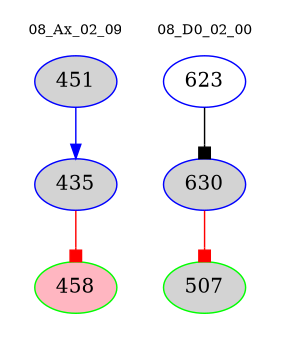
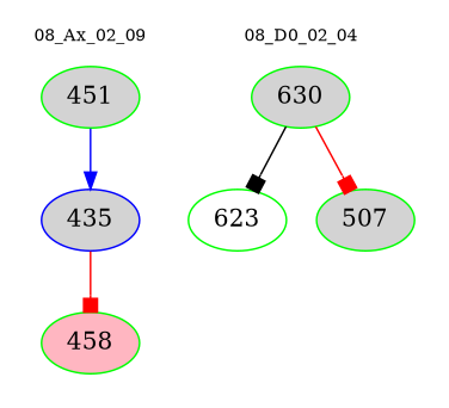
  digraph {
    node [color=blue fillcolor=lightgrey style=filled]
    edge [arrowhead=box color=red]
-   n1 [label=451]
+   n1 [color=green label=451]
    n2 [label=435]
    n3 [color=green fillcolor=lightpink label=458]
-   n4 [fillcolor=white label=623]
-   n5 [label=630]
+   n4 [color=green fillcolor=white label=623]
+   n5 [color=green label=630]
    n6 [color=green label=507]
    subgraph cluster_1 {
      color=white
      fontsize=10
      label="08_Ax_02_09"
      n1
      n2
      n3
    }
    subgraph cluster_2 {
      color=white
      fontsize=10
-     label="08_D0_02_00"
+     label="08_D0_02_04"
      n4
      n5
      n6
    }
    n1 -> n2 [arrowhead=normal color=blue]
    n2 -> n3
-   n4 -> n5 [color=black]
+   n5 -> n4 [color=black]
    n5 -> n6
  }
